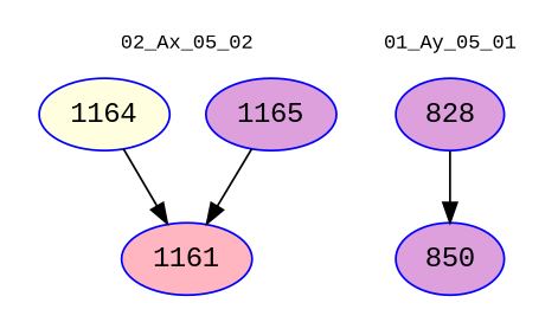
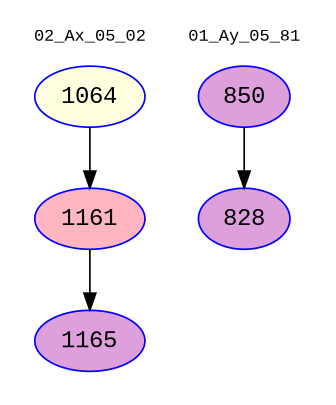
  digraph {
    fontname="Liberation Mono"
    node [color=blue fillcolor=plum fontname="Liberation Mono" style=filled]
    edge [color=black fontname="Liberation Mono"]
    n1 [fillcolor=lightpink label=1161]
    n2 [label=1165]
-   n3 [fillcolor=lightyellow label=1164]
+   n3 [fillcolor=lightyellow label=1064]
    n4 [label=828]
    n5 [label=850]
    subgraph cluster_1 {
      color=white
      fontsize=10
      label="02_Ax_05_02"
      n1
      n2
      n3
    }
    subgraph cluster_2 {
      color=white
      fontsize=10
-     label="01_Ay_05_01"
+     label="01_Ay_05_81"
      n4
      n5
    }
-   n2 -> n1
+   n1 -> n2
    n3 -> n1
-   n4 -> n5
+   n5 -> n4
  }
